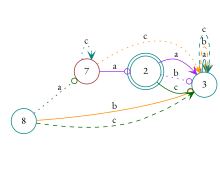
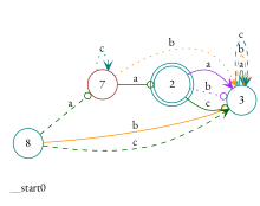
  digraph {
    fontname="EB Garamond"
    rankdir=LR
    node [color=teal fontname="EB Garamond" shape=circle fillcolor=white style=filled]
    edge [arrowhead=vee color=darkgreen fontname="EB Garamond" style=solid]
+   __start0 [color=blue shape=none fillcolor="" style=""]
    n2 [label=8]
    n3 [color=brown label=7]
    n4 [label=3]
    n5 [label=2 shape=doublecircle style="rounded,filled"]
-   n2 -> n3 [arrowhead=odot label=a style=dotted]
+   n2 -> n3 [arrowhead=odot label=a style=dashed]
    n2 -> n4 [arrowhead=odot color=darkorange label=b]
    n2 -> n4 [label=c style=dashed]
    n3 -> n3 [color=teal label=c style=dotted]
-   n3 -> n4 [color=darkorange label=c style=dotted]
-   n3 -> n5 [arrowhead=odot color=purple label=a]
+   n3 -> n4 [color=darkorange label=b style=dotted]
+   n3 -> n5 [arrowhead=odot label=a]
    n4 -> n4 [color=teal label=a]
    n4 -> n4 [color=darkorange label=b style=dashed]
    n4 -> n4 [color=teal label=c style=dashed]
    n5 -> n4 [color=purple label=a]
    n5 -> n4 [arrowhead=odot color=purple label=b style=dotted]
    n5 -> n4 [arrowhead=odot label=c]
  }
